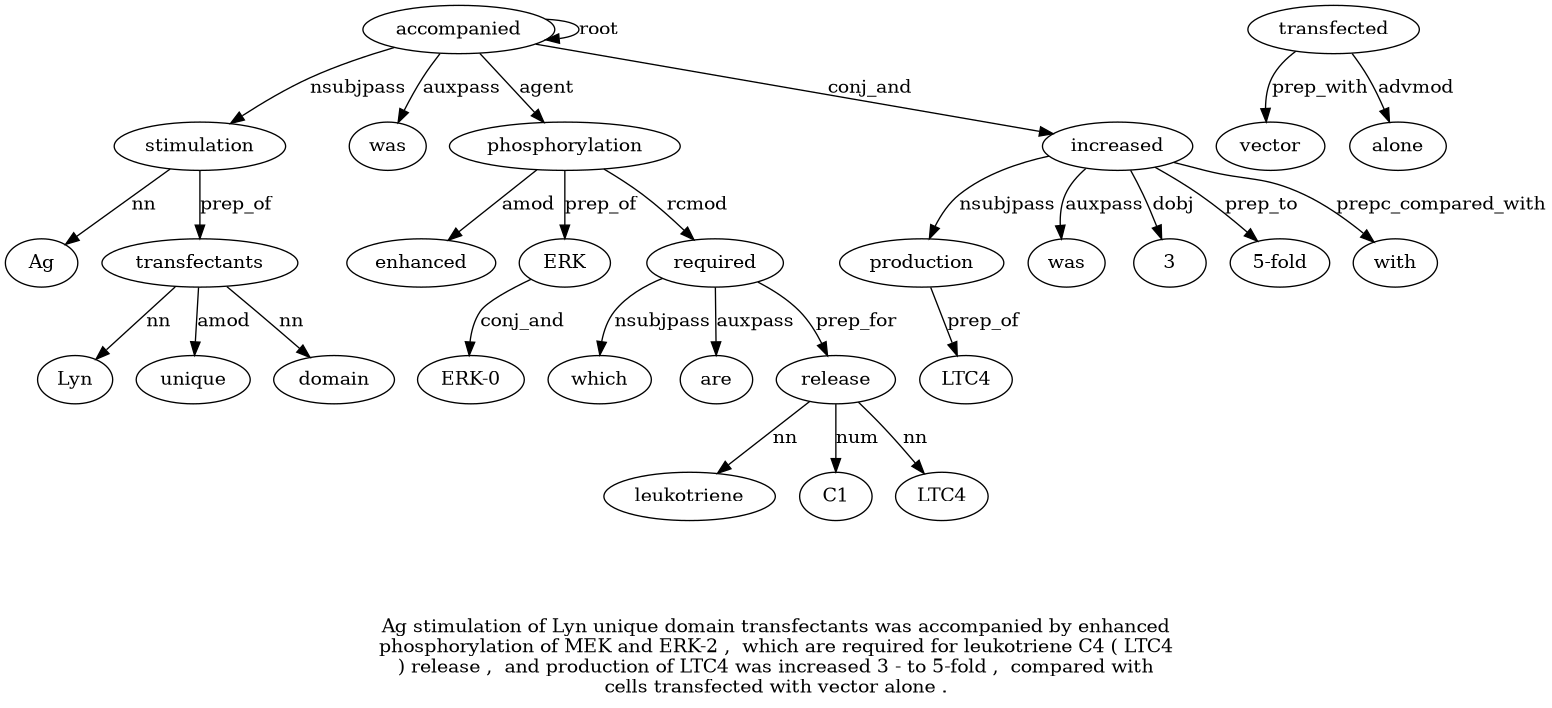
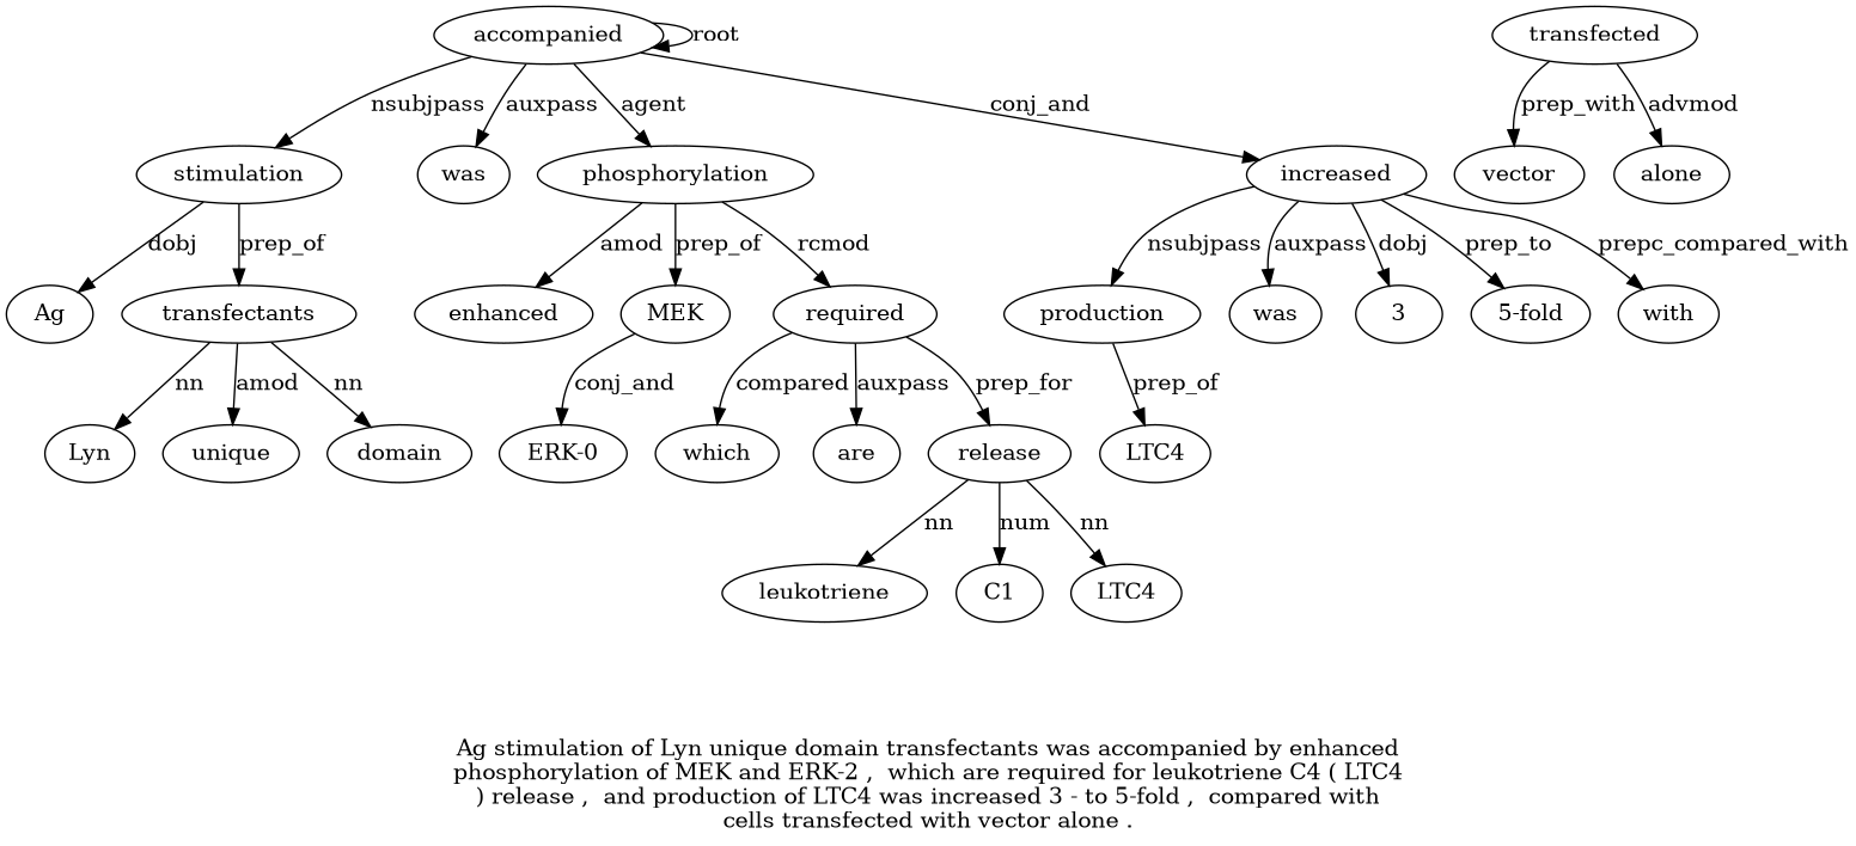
  digraph {
    label="Ag stimulation of Lyn unique domain transfectants was accompanied by enhanced\nphosphorylation of MEK and ERK-2 ,  which are required for leukotriene C4 ( LTC4\n) release ,  and production of LTC4 was increased 3 - to 5-fold ,  compared with\ncells transfected with vector alone ."
    node [fillcolor=white style=filled]
    n1 [label=stimulation]
    n2 [label=Ag]
    n3 [label=transfectants]
    n4 [label=Lyn]
    n5 [label=unique]
    n6 [label=domain]
    n7 [label=accompanied]
    n8 [label=was]
    n9 [label=phosphorylation]
    n10 [label=increased]
    n11 [label=enhanced]
-   n12 [label=ERK]
+   n12 [label=MEK]
    n13 [label=required]
    n14 [label=production]
    n15 [label=was]
    n16 [label=3]
    n17 [label="5-fold"]
    n18 [label=with]
    n19 [label="ERK-0"]
    n20 [label=which]
    n21 [label=are]
    n22 [label=release]
    n23 [label=leukotriene]
    n24 [label=C1]
    n25 [label=LTC4]
    n26 [label=LTC4]
    n27 [label=transfected]
    n28 [label=vector]
    n29 [label=alone]
-   n1 -> n2 [label=nn]
+   n1 -> n2 [label=dobj]
    n1 -> n3 [label=prep_of]
    n3 -> n4 [label=nn]
    n3 -> n5 [label=amod]
    n3 -> n6 [label=nn]
    n7 -> n1 [label=nsubjpass]
    n7 -> n7 [label=root]
    n7 -> n8 [label=auxpass]
    n7 -> n9 [label=agent]
    n7 -> n10 [label=conj_and]
    n9 -> n11 [label=amod]
    n9 -> n12 [label=prep_of]
    n9 -> n13 [label=rcmod]
    n10 -> n14 [label=nsubjpass]
    n10 -> n15 [label=auxpass]
    n10 -> n16 [label=dobj]
    n10 -> n17 [label=prep_to]
    n10 -> n18 [label=prepc_compared_with]
    n12 -> n19 [label=conj_and]
-   n13 -> n20 [label=nsubjpass]
+   n13 -> n20 [label=compared]
    n13 -> n21 [label=auxpass]
    n13 -> n22 [label=prep_for]
    n14 -> n26 [label=prep_of]
    n22 -> n23 [label=nn]
    n22 -> n24 [label=num]
    n22 -> n25 [label=nn]
    n27 -> n28 [label=prep_with]
    n27 -> n29 [label=advmod]
  }
